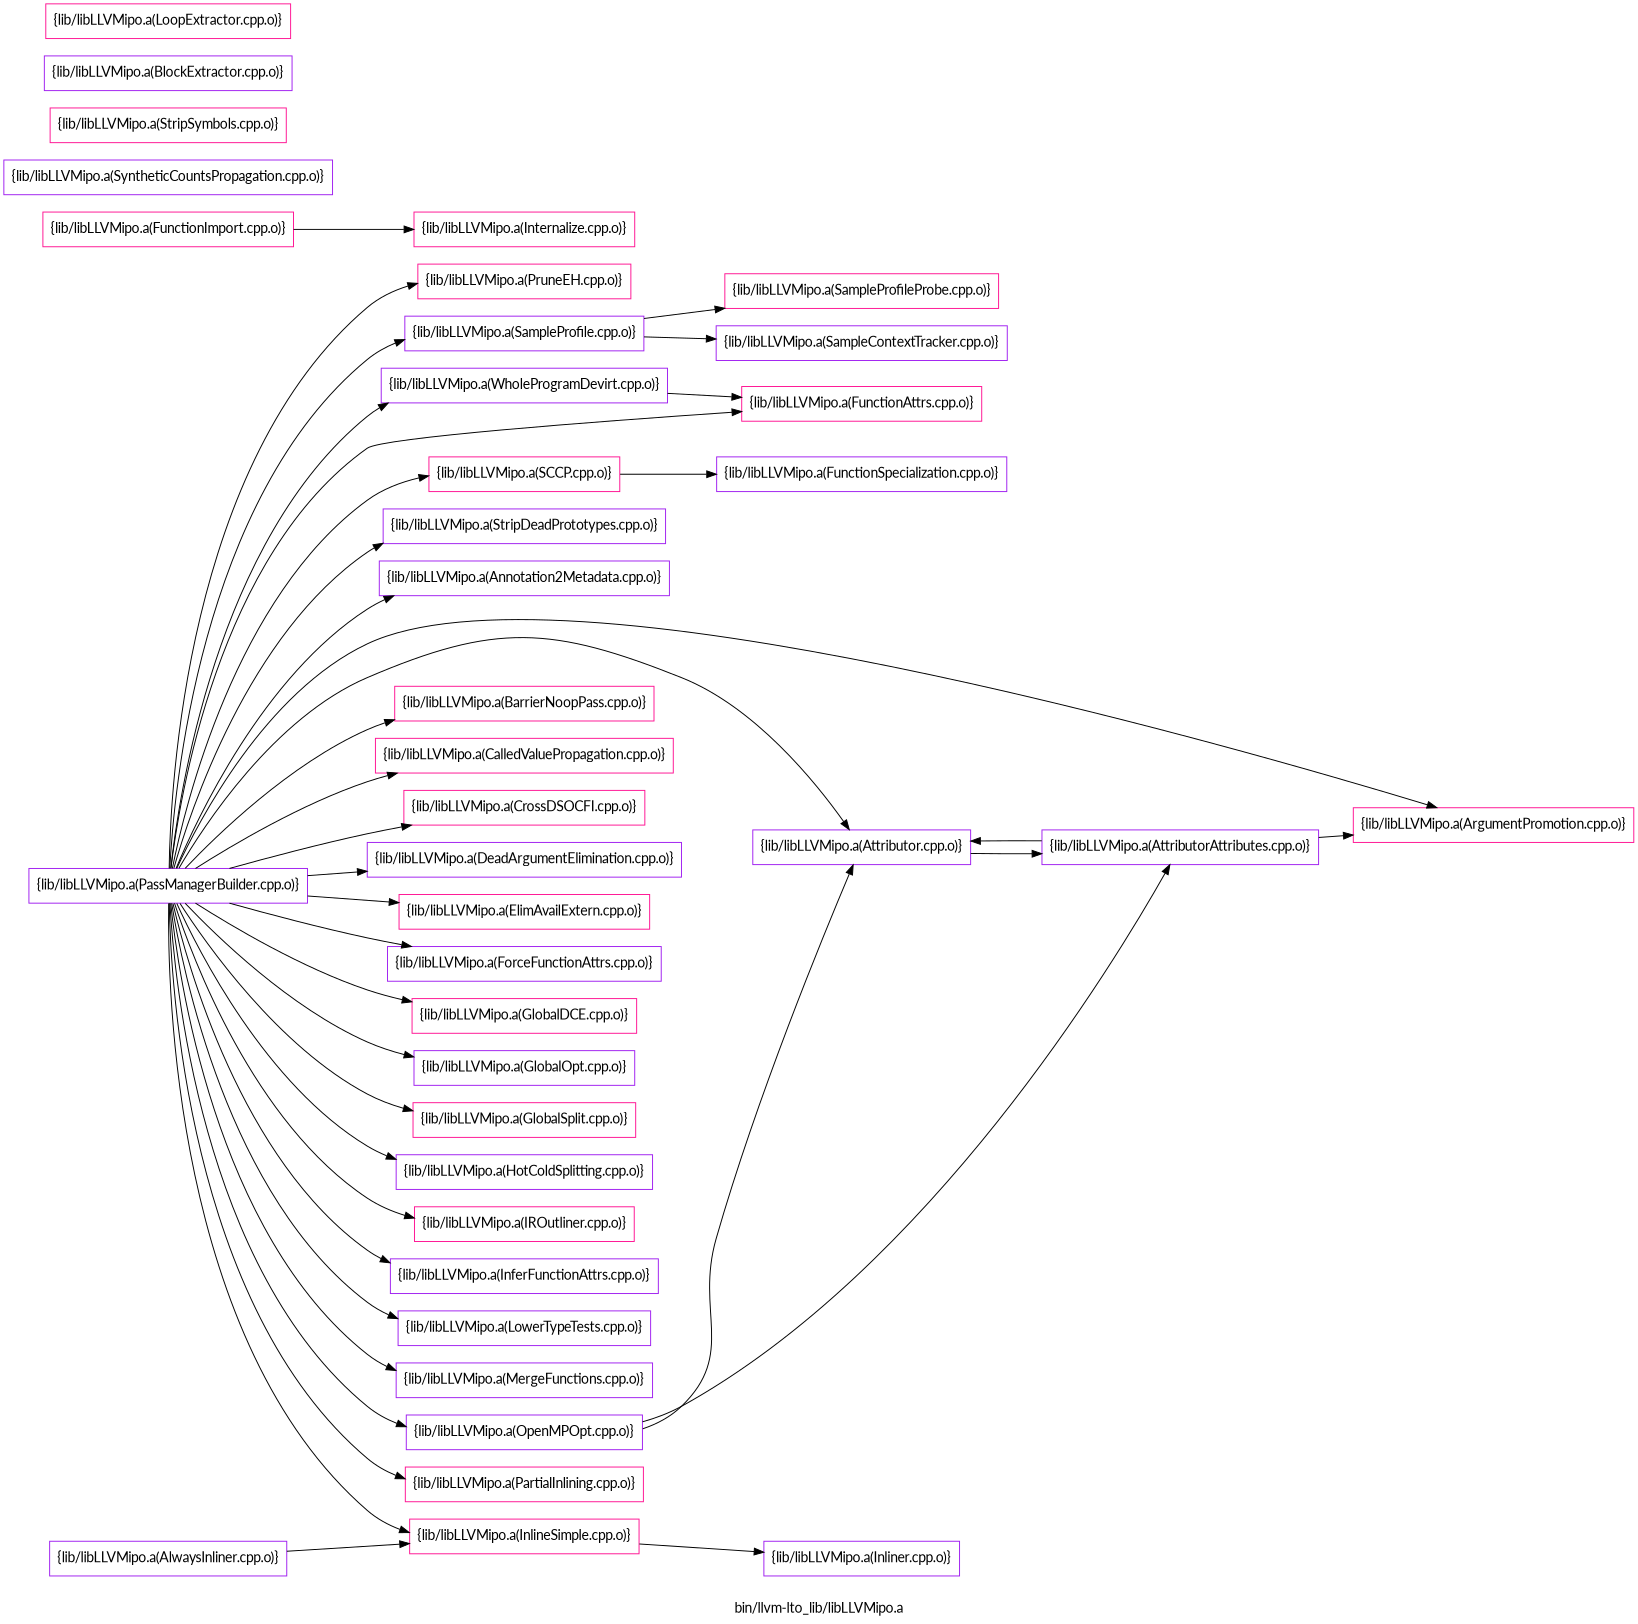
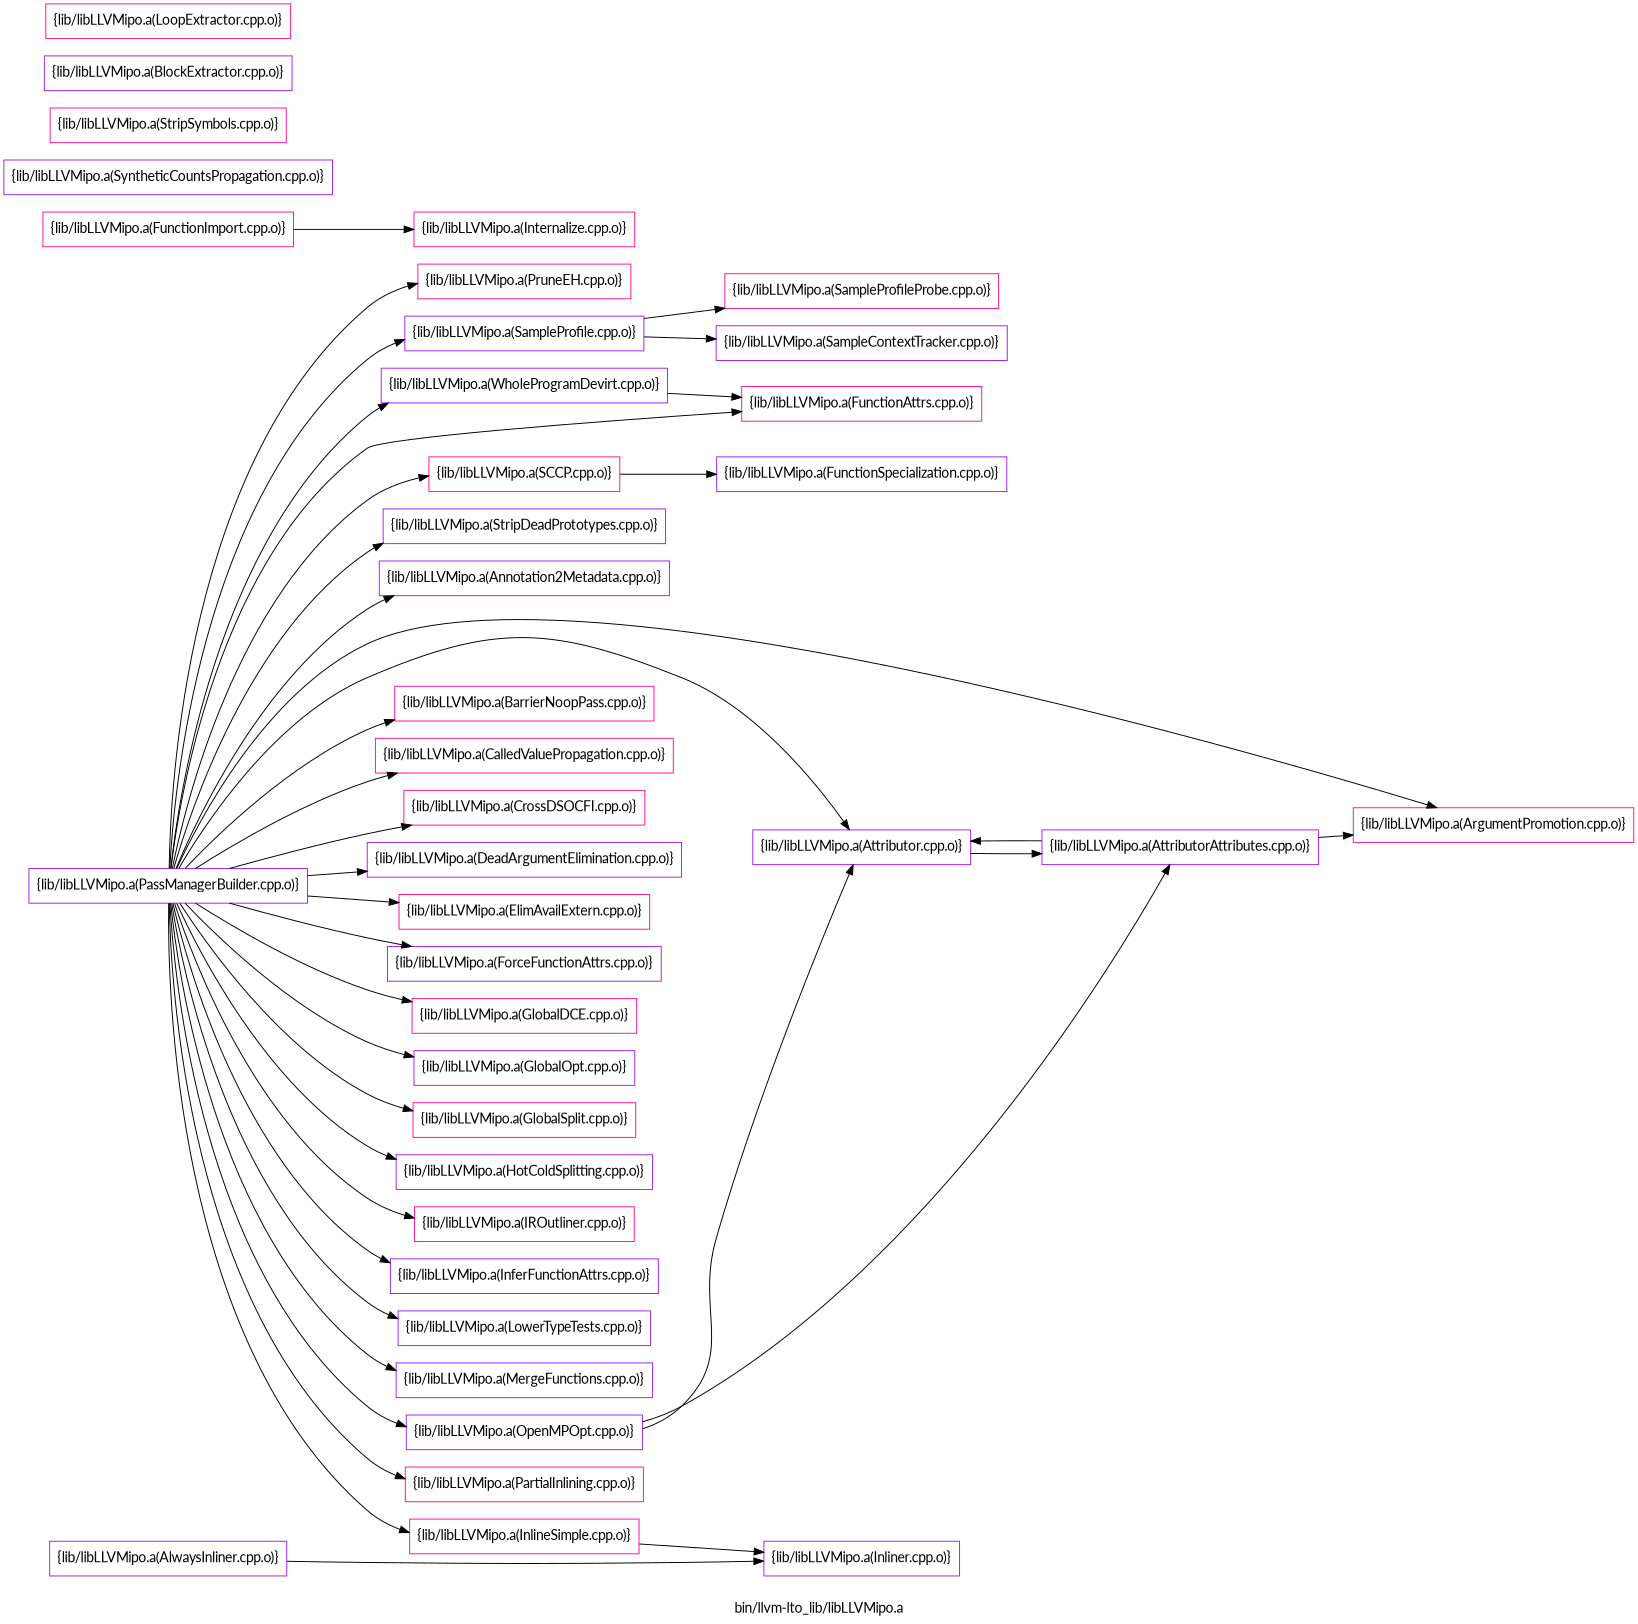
  digraph {
    fontname=Lato
    label="bin/llvm-lto_lib/libLLVMipo.a"
    rankdir=LR
    node [color=purple fontname=Lato group=0 shape=box]
    edge [fontname=Lato]
    n1 [label="{lib/libLLVMipo.a(WholeProgramDevirt.cpp.o)}"]
    n2 [color=deeppink label="{lib/libLLVMipo.a(FunctionAttrs.cpp.o)}"]
    n3 [color=deeppink label="{lib/libLLVMipo.a(FunctionImport.cpp.o)}"]
    n4 [color=deeppink label="{lib/libLLVMipo.a(Internalize.cpp.o)}"]
    n5 [color=deeppink label="{lib/libLLVMipo.a(InlineSimple.cpp.o)}"]
    n6 [label="{lib/libLLVMipo.a(Inliner.cpp.o)}"]
    n7 [label="{lib/libLLVMipo.a(PassManagerBuilder.cpp.o)}"]
    n8 [color=deeppink label="{lib/libLLVMipo.a(SCCP.cpp.o)}"]
    n9 [label="{lib/libLLVMipo.a(StripDeadPrototypes.cpp.o)}"]
    n10 [label="{lib/libLLVMipo.a(Annotation2Metadata.cpp.o)}"]
    n11 [color=deeppink label="{lib/libLLVMipo.a(ArgumentPromotion.cpp.o)}"]
    n12 [label="{lib/libLLVMipo.a(Attributor.cpp.o)}"]
    n13 [color=deeppink label="{lib/libLLVMipo.a(BarrierNoopPass.cpp.o)}"]
    n14 [color=deeppink label="{lib/libLLVMipo.a(CalledValuePropagation.cpp.o)}"]
    n15 [color=deeppink label="{lib/libLLVMipo.a(CrossDSOCFI.cpp.o)}"]
    n16 [label="{lib/libLLVMipo.a(DeadArgumentElimination.cpp.o)}"]
    n17 [color=deeppink label="{lib/libLLVMipo.a(ElimAvailExtern.cpp.o)}"]
    n18 [label="{lib/libLLVMipo.a(ForceFunctionAttrs.cpp.o)}"]
    n19 [color=deeppink label="{lib/libLLVMipo.a(GlobalDCE.cpp.o)}"]
    n20 [label="{lib/libLLVMipo.a(GlobalOpt.cpp.o)}"]
    n21 [color=deeppink label="{lib/libLLVMipo.a(GlobalSplit.cpp.o)}"]
    n22 [label="{lib/libLLVMipo.a(HotColdSplitting.cpp.o)}"]
    n23 [color=deeppink label="{lib/libLLVMipo.a(IROutliner.cpp.o)}"]
    n24 [label="{lib/libLLVMipo.a(InferFunctionAttrs.cpp.o)}"]
    n25 [label="{lib/libLLVMipo.a(LowerTypeTests.cpp.o)}"]
    n26 [label="{lib/libLLVMipo.a(MergeFunctions.cpp.o)}"]
    n27 [label="{lib/libLLVMipo.a(OpenMPOpt.cpp.o)}"]
    n28 [color=deeppink label="{lib/libLLVMipo.a(PartialInlining.cpp.o)}"]
    n29 [color=deeppink label="{lib/libLLVMipo.a(PruneEH.cpp.o)}"]
    n30 [label="{lib/libLLVMipo.a(SampleProfile.cpp.o)}"]
    n31 [label="{lib/libLLVMipo.a(FunctionSpecialization.cpp.o)}"]
    n32 [label="{lib/libLLVMipo.a(AttributorAttributes.cpp.o)}"]
    n33 [color=deeppink label="{lib/libLLVMipo.a(SampleProfileProbe.cpp.o)}"]
    n34 [label="{lib/libLLVMipo.a(SampleContextTracker.cpp.o)}"]
    n35 [label="{lib/libLLVMipo.a(SyntheticCountsPropagation.cpp.o)}"]
    n36 [color=deeppink label="{lib/libLLVMipo.a(StripSymbols.cpp.o)}"]
    n37 [label="{lib/libLLVMipo.a(AlwaysInliner.cpp.o)}"]
    n38 [label="{lib/libLLVMipo.a(BlockExtractor.cpp.o)}"]
    n39 [color=deeppink label="{lib/libLLVMipo.a(LoopExtractor.cpp.o)}"]
    subgraph sub_1 {
      rank=same
      n1
    }
    n1 -> n2
    n3 -> n4
    n5 -> n6
    n7 -> n1
    n7 -> n2
    n7 -> n5
    n7 -> n8
    n7 -> n9
    n7 -> n10
    n7 -> n11
    n7 -> n12
    n7 -> n13
    n7 -> n14
    n7 -> n15
    n7 -> n16
    n7 -> n17
    n7 -> n18
    n7 -> n19
    n7 -> n20
    n7 -> n21
    n7 -> n22
    n7 -> n23
    n7 -> n24
    n7 -> n25
    n7 -> n26
    n7 -> n27
    n7 -> n28
    n7 -> n29
    n7 -> n30
    n8 -> n31
    n12 -> n32
    n27 -> n12
    n27 -> n32
    n30 -> n33
    n30 -> n34
    n32 -> n11
    n32 -> n12
-   n37 -> n5
+   n37 -> n6
  }
